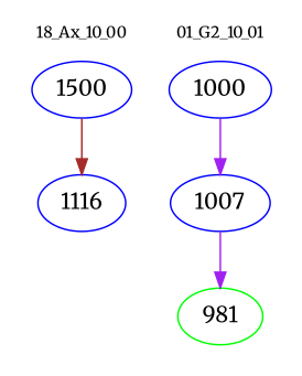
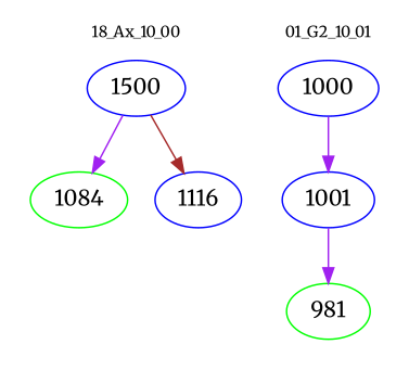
  digraph {
    fontname=Merriweather
    node [color=blue fontname=Merriweather]
    edge [color=purple fontname=Merriweather]
    n1 [label=1500]
+   n2 [color=green label=1084]
    n3 [label=1116]
    n4 [label=1000]
    n5 [color=green label=981]
-   n6 [label=1007]
+   n6 [label=1001]
    subgraph cluster_1 {
      color=white
      fontsize=10
      label="18_Ax_10_00"
      n1
+     n2
      n3
    }
    subgraph cluster_2 {
      color=white
      fontsize=10
      label="01_G2_10_01"
      n4
      n5
      n6
    }
+   n1 -> n2
    n1 -> n3 [color=brown]
    n4 -> n6
    n6 -> n5
  }
